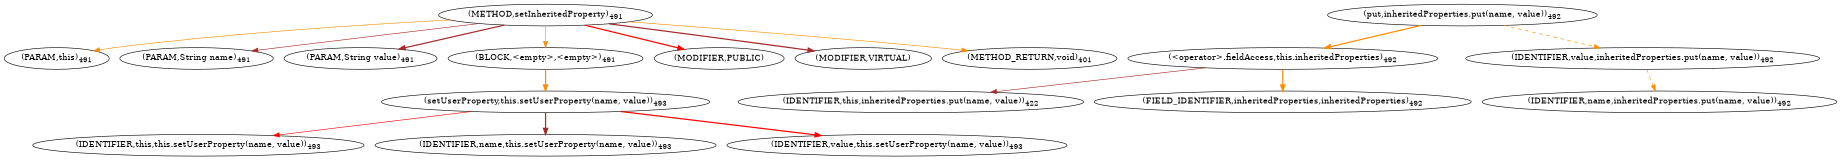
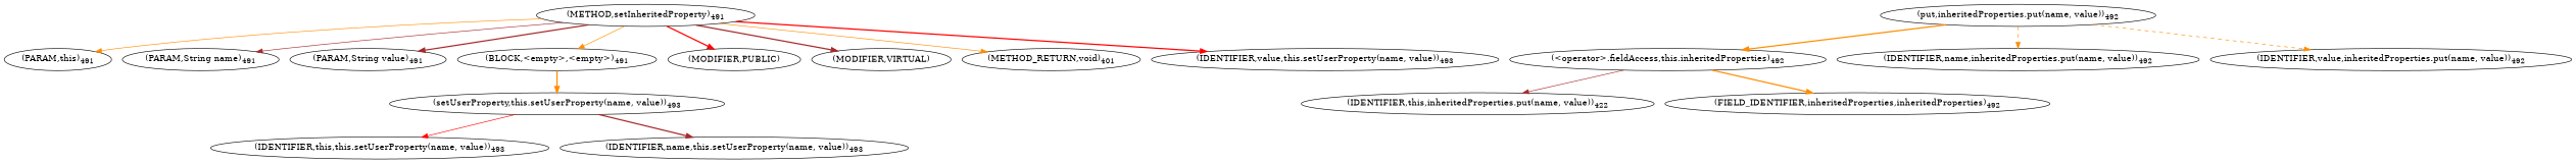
  digraph {
    edge [color=darkorange style=bold]
    n1 [label=<(METHOD,setInheritedProperty)<SUB>491</SUB>>]
    n2 [label=<(PARAM,this)<SUB>491</SUB>>]
    n3 [label=<(PARAM,String name)<SUB>491</SUB>>]
    n4 [label=<(PARAM,String value)<SUB>491</SUB>>]
    n5 [label=<(BLOCK,&lt;empty&gt;,&lt;empty&gt;)<SUB>491</SUB>>]
    n6 [label=<(MODIFIER,PUBLIC)>]
    n7 [label=<(MODIFIER,VIRTUAL)>]
    n8 [label=<(METHOD_RETURN,void)<SUB>401</SUB>>]
    n9 [label=<(setUserProperty,this.setUserProperty(name, value))<SUB>493</SUB>>]
    n10 [label=<(put,inheritedProperties.put(name, value))<SUB>492</SUB>>]
    n11 [label=<(&lt;operator&gt;.fieldAccess,this.inheritedProperties)<SUB>492</SUB>>]
    n12 [label=<(IDENTIFIER,name,inheritedProperties.put(name, value))<SUB>492</SUB>>]
    n13 [label=<(IDENTIFIER,value,inheritedProperties.put(name, value))<SUB>492</SUB>>]
    n14 [label=<(IDENTIFIER,this,this.setUserProperty(name, value))<SUB>493</SUB>>]
    n15 [label=<(IDENTIFIER,name,this.setUserProperty(name, value))<SUB>493</SUB>>]
    n16 [label=<(IDENTIFIER,value,this.setUserProperty(name, value))<SUB>493</SUB>>]
    n17 [label=<(IDENTIFIER,this,inheritedProperties.put(name, value))<SUB>422</SUB>>]
    n18 [label=<(FIELD_IDENTIFIER,inheritedProperties,inheritedProperties)<SUB>492</SUB>>]
    n1 -> n2 [style=solid]
    n1 -> n3 [color=brown style=solid]
    n1 -> n4 [color=brown]
    n1 -> n5 [style=solid]
    n1 -> n6 [color=red]
    n1 -> n7 [color=brown]
    n1 -> n8 [style=solid]
    n5 -> n9
    n9 -> n14 [color=red style=solid]
    n9 -> n15 [color=brown]
-   n9 -> n16 [color=red]
+   n1 -> n16 [color=red]
    n10 -> n11
-   n13 -> n12 [style=dashed]
+   n10 -> n12 [style=dashed]
    n10 -> n13 [style=dashed]
    n11 -> n17 [color=brown style=solid]
    n11 -> n18
  }
